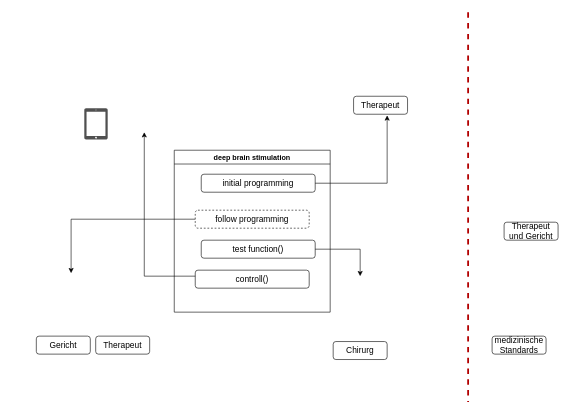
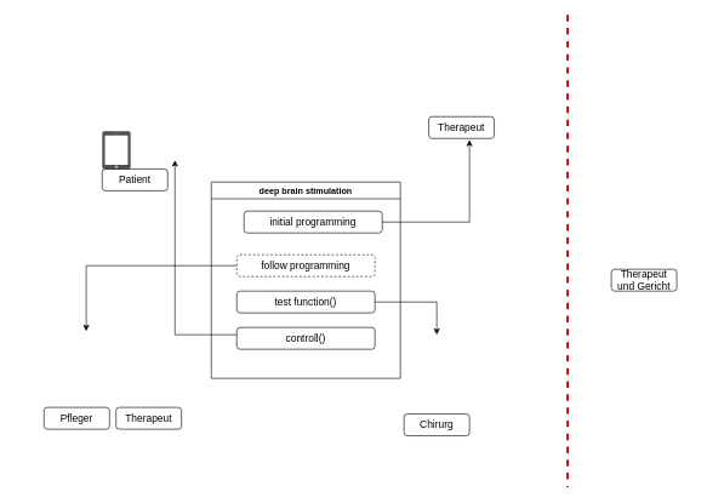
  <mxCell id="0" />
  <mxCell id="1" parent="0" />
  <mxCell id="2" value="deep brain stimulation" style="swimlane;" vertex="1" parent="1"><mxGeometry x="290" y="250" width="260" height="270" as="geometry" /></mxCell>
  <mxCell id="3" value="initial programming" style="rounded=1;whiteSpace=wrap;html=1;fontSize=14;strokeWidth=1;fillColor=none;gradientColor=none;" vertex="1" parent="2"><mxGeometry x="45" y="40" width="190" height="30" as="geometry" /></mxCell>
  <mxCell id="4" value="follow programming" style="rounded=1;whiteSpace=wrap;html=1;fontSize=14;strokeWidth=1;fillColor=none;gradientColor=none;dashed=1;" vertex="1" parent="2"><mxGeometry x="35" y="100" width="190" height="30" as="geometry" /></mxCell>
- <mxCell id="5" value="test function()" style="rounded=1;whiteSpace=wrap;html=1;fontSize=14;strokeWidth=1;fillColor=none;gradientColor=none;" vertex="1" parent="2"><mxGeometry x="45" y="150" width="190" height="30" as="geometry" /></mxCell>
+ <mxCell id="5" value="test function()" style="rounded=1;whiteSpace=wrap;html=1;fontSize=14;strokeWidth=1;fillColor=none;gradientColor=none;" vertex="1" parent="2"><mxGeometry x="35" y="150" width="190" height="30" as="geometry" /></mxCell>
  <mxCell id="6" value="controll()" style="rounded=1;whiteSpace=wrap;html=1;fontSize=14;strokeWidth=1;fillColor=none;gradientColor=none;" vertex="1" parent="2"><mxGeometry x="35" y="200" width="190" height="30" as="geometry" /></mxCell>
  <mxCell id="7" value="" style="shape=image;html=1;verticalAlign=top;verticalLabelPosition=bottom;labelBackgroundColor=#ffffff;imageAspect=0;aspect=fixed;image=https://cdn1.iconfinder.com/data/icons/hospital-52/32/13-128.png" vertex="1" parent="1"><mxGeometry x="810" y="436" width="110" height="110" as="geometry" /></mxCell>
  <mxCell id="8" value="" style="shape=image;html=1;verticalAlign=top;verticalLabelPosition=bottom;labelBackgroundColor=#ffffff;imageAspect=0;aspect=fixed;image=https://cdn2.iconfinder.com/data/icons/covid-19/64/30-Doctor-128.png" vertex="1" parent="1"><mxGeometry x="550" y="460" width="100" height="100" as="geometry" /></mxCell>
  <mxCell id="9" value="" style="shape=image;html=1;verticalAlign=top;verticalLabelPosition=bottom;labelBackgroundColor=#ffffff;imageAspect=0;aspect=fixed;image=https://cdn2.iconfinder.com/data/icons/diseases-and-injury-1/340/injury_treatment_medical_health_head_patient_person_pain-128.png" vertex="1" parent="1"><mxGeometry x="150" y="92" width="128" height="128" as="geometry" /></mxCell>
  <mxCell id="10" value="" style="shape=image;html=1;verticalAlign=top;verticalLabelPosition=bottom;labelBackgroundColor=#ffffff;imageAspect=0;aspect=fixed;image=https://cdn2.iconfinder.com/data/icons/maternity-and-pregnancy-2/512/17_progress_report_statistics_patient_recovery-128.png" vertex="1" parent="1"><mxGeometry x="20" y="400" width="93" height="93" as="geometry" /></mxCell>
  <mxCell id="11" value="" style="shape=image;html=1;verticalAlign=top;verticalLabelPosition=bottom;labelBackgroundColor=#ffffff;imageAspect=0;aspect=fixed;image=https://cdn0.iconfinder.com/data/icons/business-collection-2027/60/justice-128.png" vertex="1" parent="1"><mxGeometry x="820" y="230" width="130" height="130" as="geometry" /></mxCell>
  <mxCell id="12" value="" style="sketch=0;pointerEvents=1;shadow=0;dashed=0;html=1;strokeColor=none;fillColor=#505050;labelPosition=center;verticalLabelPosition=bottom;verticalAlign=top;outlineConnect=0;align=center;shape=mxgraph.office.devices.tablet_ipad;" vertex="1" parent="1"><mxGeometry x="140" y="180" width="39" height="52" as="geometry" /></mxCell>
  <mxCell id="13" value="" style="shape=image;html=1;verticalAlign=top;verticalLabelPosition=bottom;labelBackgroundColor=#ffffff;imageAspect=0;aspect=fixed;image=https://cdn1.iconfinder.com/data/icons/IconsLandVistaPeopleIconsDemo/128/Nurse_Male_Dark.png;fontSize=14;" vertex="1" parent="1"><mxGeometry x="68" y="455" width="100" height="100" as="geometry" /></mxCell>
  <mxCell id="14" value="" style="shape=image;html=1;verticalAlign=top;verticalLabelPosition=bottom;labelBackgroundColor=#ffffff;imageAspect=0;aspect=fixed;image=https://cdn2.iconfinder.com/data/icons/health-care-and-first-responders/64/doctor-white-male-coronavirus-128.png;fontSize=14;" vertex="1" parent="1"><mxGeometry x="570" y="40" width="128" height="128" as="geometry" /></mxCell>
  <mxCell id="15" value="" style="shape=image;html=1;verticalAlign=top;verticalLabelPosition=bottom;labelBackgroundColor=#ffffff;imageAspect=0;aspect=fixed;image=https://cdn2.iconfinder.com/data/icons/health-care-and-first-responders/64/doctor-white-male-coronavirus-128.png;fontSize=14;" vertex="1" parent="1"><mxGeometry x="140" y="441" width="128" height="128" as="geometry" /></mxCell>
  <mxCell id="16" style="edgeStyle=orthogonalEdgeStyle;rounded=0;orthogonalLoop=1;jettySize=auto;html=1;fontSize=14;" edge="1" parent="1" source="4" target="13"><mxGeometry relative="1" as="geometry" /></mxCell>
  <mxCell id="17" style="edgeStyle=orthogonalEdgeStyle;rounded=0;orthogonalLoop=1;jettySize=auto;html=1;fontSize=14;" edge="1" parent="1" source="5" target="8"><mxGeometry relative="1" as="geometry" /></mxCell>
  <mxCell id="18" style="edgeStyle=orthogonalEdgeStyle;rounded=0;orthogonalLoop=1;jettySize=auto;html=1;fontSize=14;" edge="1" parent="1" source="6" target="9"><mxGeometry relative="1" as="geometry"><mxPoint x="250" y="260" as="targetPoint" /><Array as="points"><mxPoint x="240" y="460" /></Array></mxGeometry></mxCell>
  <mxCell id="19" value="" style="endArrow=none;dashed=1;html=1;rounded=0;fontSize=14;fillColor=#e51400;strokeColor=#B20000;strokeWidth=3;" edge="1" parent="1"><mxGeometry width="50" height="50" relative="1" as="geometry"><mxPoint x="780" y="20" as="sourcePoint" /><mxPoint x="780" y="670" as="targetPoint" /></mxGeometry></mxCell>
  <mxCell id="20" value="Chirurg" style="rounded=1;whiteSpace=wrap;html=1;fontSize=14;strokeWidth=1;fillColor=none;gradientColor=none;" vertex="1" parent="1"><mxGeometry x="555" y="569" width="90" height="30" as="geometry" /></mxCell>
  <mxCell id="21" value="Therapeut und Gericht" style="rounded=1;whiteSpace=wrap;html=1;fontSize=14;strokeWidth=1;fillColor=none;gradientColor=none;" vertex="1" parent="1"><mxGeometry x="840" y="370" width="90" height="30" as="geometry" /></mxCell>
- <mxCell id="22" value="Gericht" style="rounded=1;whiteSpace=wrap;html=1;fontSize=14;strokeWidth=1;fillColor=none;gradientColor=none;" vertex="1" parent="1"><mxGeometry x="60" y="560" width="90" height="30" as="geometry" /></mxCell>
+ <mxCell id="22" value="Pfleger" style="rounded=1;whiteSpace=wrap;html=1;fontSize=14;strokeWidth=1;fillColor=none;gradientColor=none;" vertex="1" parent="1"><mxGeometry x="60" y="560" width="90" height="30" as="geometry" /></mxCell>
  <mxCell id="23" value="Therapeut" style="rounded=1;whiteSpace=wrap;html=1;fontSize=14;strokeWidth=1;fillColor=none;gradientColor=none;" vertex="1" parent="1"><mxGeometry x="589" y="160" width="90" height="30" as="geometry" /></mxCell>
+ <mxCell id="24" value="Patient" style="rounded=1;whiteSpace=wrap;html=1;fontSize=14;strokeWidth=1;fillColor=none;gradientColor=none;" vertex="1" parent="1"><mxGeometry x="140" y="232" width="90" height="30" as="geometry" /></mxCell>
  <mxCell id="25" style="edgeStyle=orthogonalEdgeStyle;rounded=0;orthogonalLoop=1;jettySize=auto;html=1;entryX=0.622;entryY=1.067;entryDx=0;entryDy=0;entryPerimeter=0;fontSize=14;strokeWidth=1;" edge="1" parent="1" source="3" target="23"><mxGeometry relative="1" as="geometry" /></mxCell>
  <mxCell id="26" value="Therapeut" style="rounded=1;whiteSpace=wrap;html=1;fontSize=14;strokeWidth=1;fillColor=none;gradientColor=none;" vertex="1" parent="1"><mxGeometry x="159" y="560" width="90" height="30" as="geometry" /></mxCell>
- <mxCell id="27" value="medizinische Standards" style="rounded=1;whiteSpace=wrap;html=1;fontSize=14;strokeWidth=1;fillColor=none;gradientColor=none;" vertex="1" parent="1"><mxGeometry x="820" y="560" width="90" height="30" as="geometry" /></mxCell>
